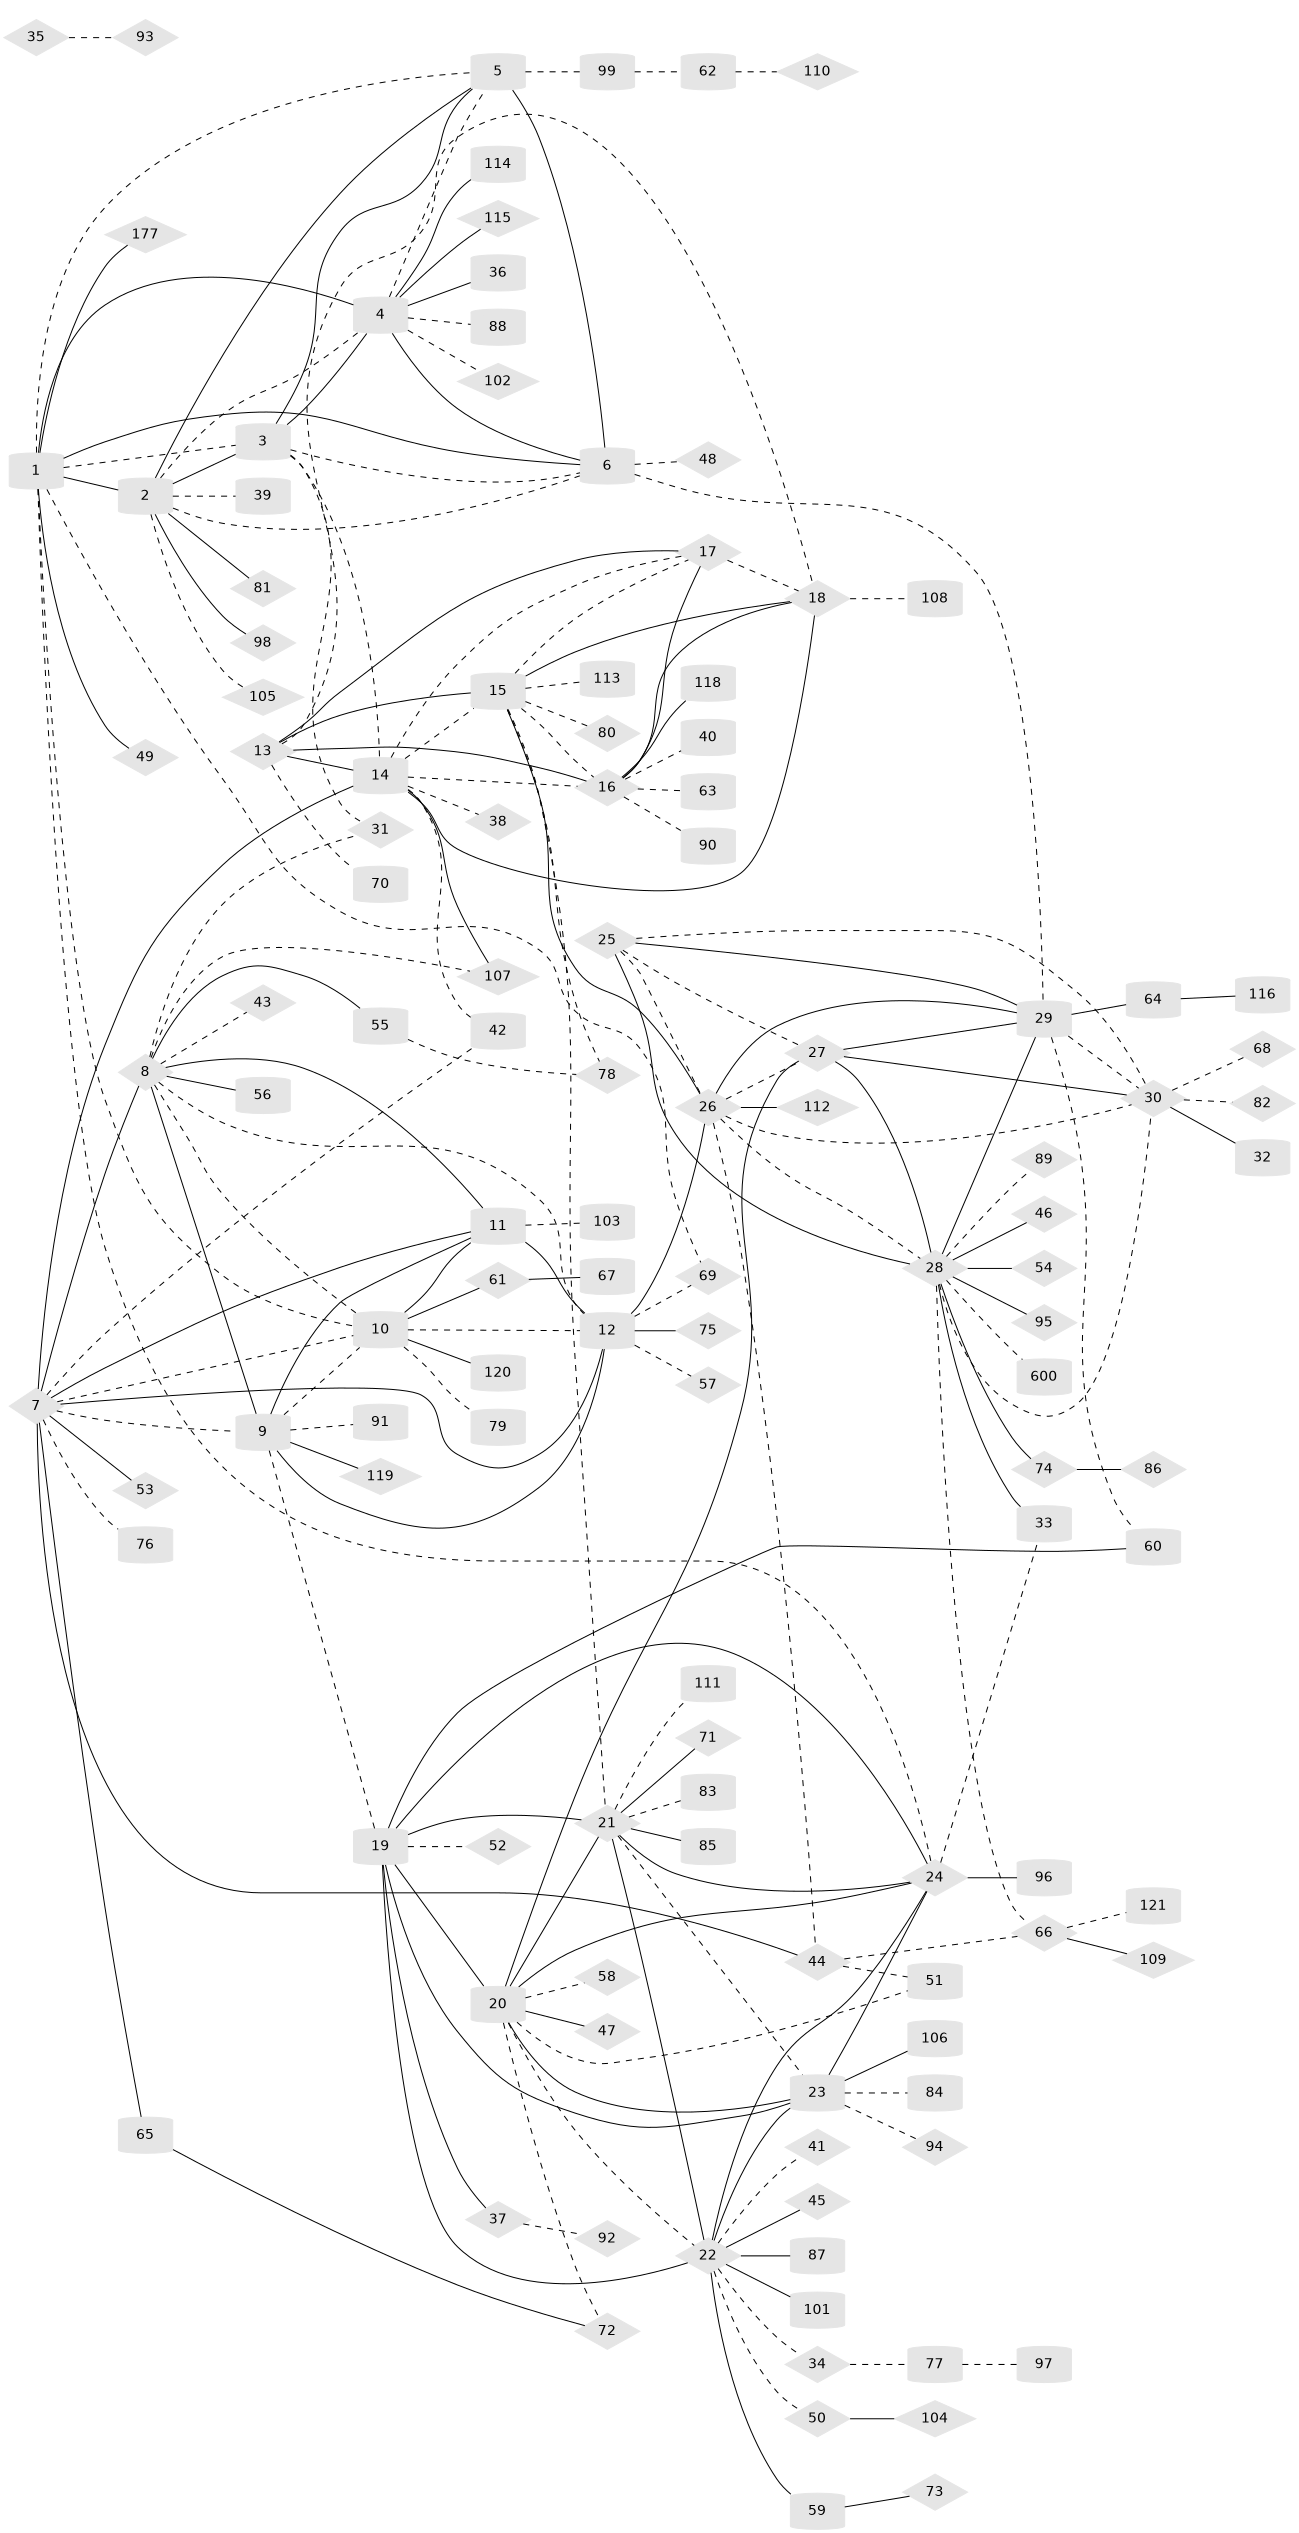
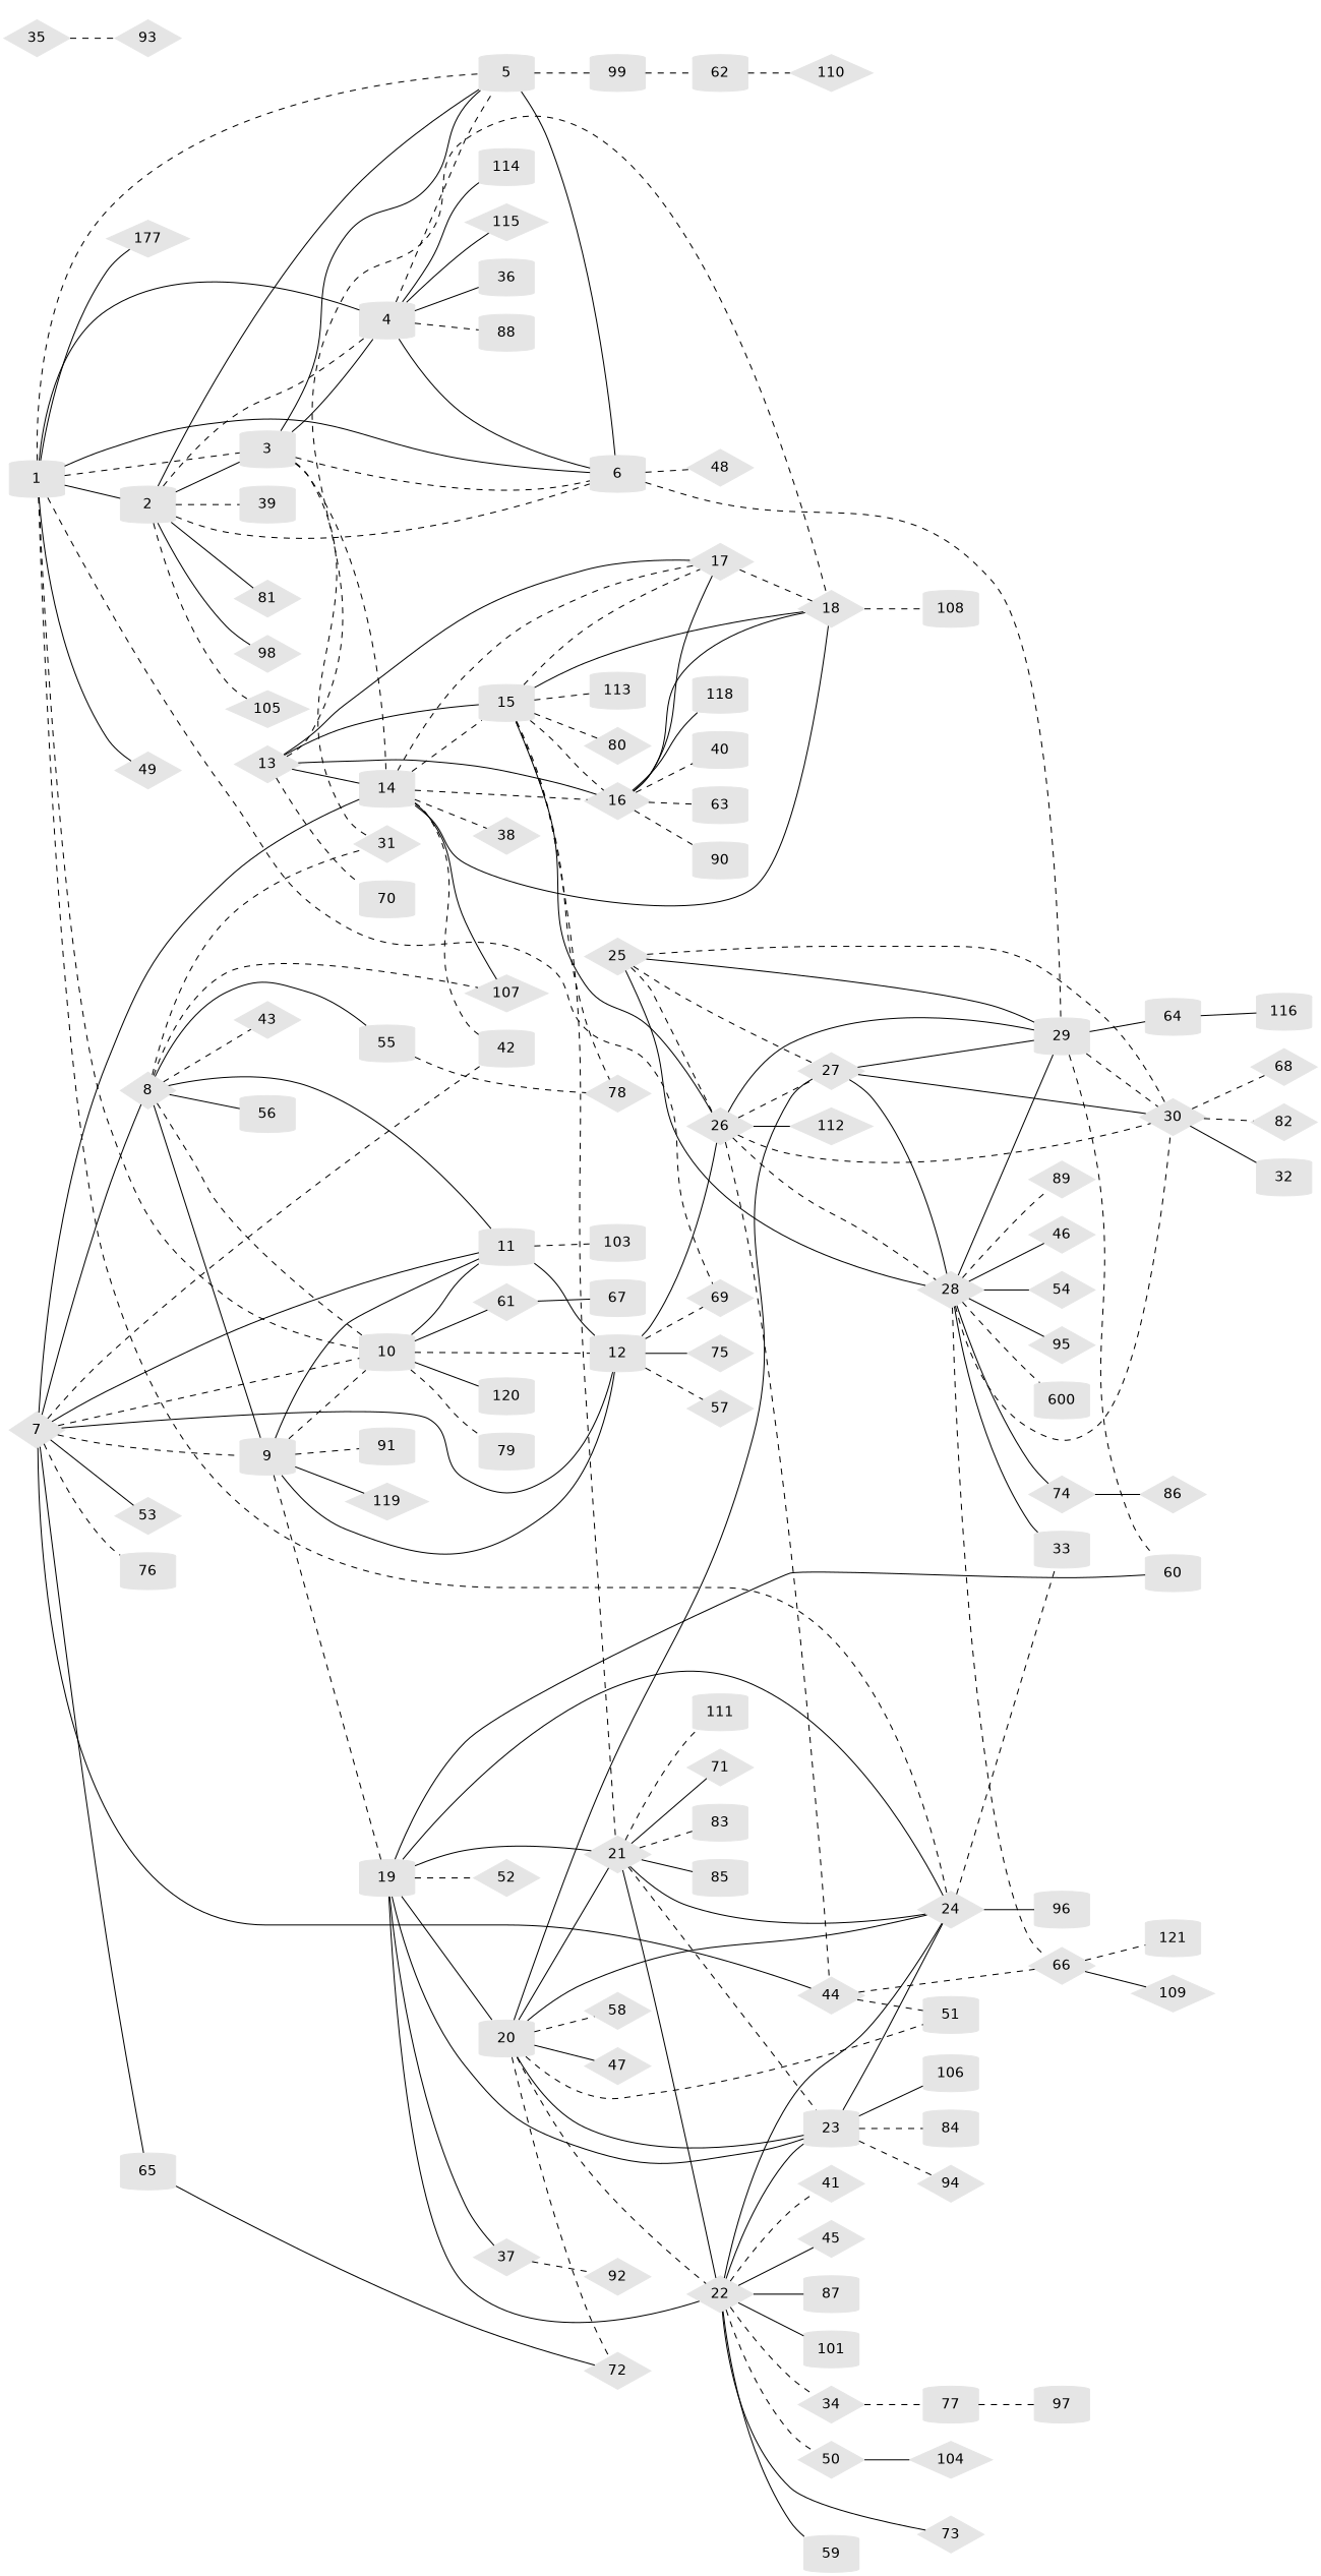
  graph {
    fontname="DejaVu Sans"
    rankdir=LR
    node [color=gray90 fontname="DejaVu Sans" shape=diamond style=filled]
    edge [fontname="DejaVu Sans" style=solid]
    1 [shape=cylinder]
    2 [shape=cylinder]
    3 [shape=cylinder]
    4 [shape=cylinder]
    5 [shape=cylinder]
    6 [shape=cylinder]
    10 [shape=cylinder]
    24
    49
    69
    n11 [label=177]
    39 [shape=cylinder]
    81
    98
    105
    14 [shape=cylinder]
    31
    36 [shape=cylinder]
    88 [shape=cylinder]
-   102
    114 [shape=cylinder]
    115
    99 [shape=cylinder]
    29 [shape=cylinder]
    48
    11 [shape=cylinder]
    12 [shape=cylinder]
    61
    79 [shape=cylinder]
    120 [shape=cylinder]
    33 [shape=cylinder]
    96 [shape=cylinder]
    42 [shape=cylinder]
    107
    15 [shape=cylinder]
    16
    17
    18
    38
    62 [shape=cylinder]
    110
    60 [shape=cylinder]
    30
    64 [shape=cylinder]
    7
    8
    9 [shape=cylinder]
    44
    53
    65 [shape=cylinder]
    76 [shape=cylinder]
    43
    55 [shape=cylinder]
    56 [shape=cylinder]
    19 [shape=cylinder]
    91 [shape=cylinder]
    119
    103 [shape=cylinder]
    26
    57
    75
    51 [shape=cylinder]
    66
    72
    78
    21
    20 [shape=cylinder]
    22
    23 [shape=cylinder]
    37
    52
    67 [shape=cylinder]
    27
    28
    112
    13
    70 [shape=cylinder]
    80
    113 [shape=cylinder]
    40 [shape=cylinder]
    63 [shape=cylinder]
    90 [shape=cylinder]
    118 [shape=cylinder]
    108 [shape=cylinder]
    35
    93
    71
    83 [shape=cylinder]
    85 [shape=cylinder]
    111 [shape=cylinder]
    47
    58
    34
    41
    45
    50
    59 [shape=cylinder]
    73
    87 [shape=cylinder]
    101 [shape=cylinder]
    84 [shape=cylinder]
    94
    106 [shape=cylinder]
    92
    77 [shape=cylinder]
    104
    25
    46
    54
    74
    89
    95
    n113 [label=600 shape=cylinder]
    32 [shape=cylinder]
    68
    82
    109
    121 [shape=cylinder]
    86
    116 [shape=cylinder]
    97 [shape=cylinder]
    1 -- 2
    1 -- 3 [style=dashed]
    1 -- 4
    1 -- 5 [style=dashed]
    1 -- 6
    1 -- 10 [style=dashed]
    1 -- 24 [style=dashed]
    1 -- 49
    1 -- 69 [style=dashed]
    1 -- n11
    2 -- 3
    2 -- 4 [style=dashed]
    2 -- 5
    2 -- 6 [style=dashed]
    2 -- 39 [style=dashed]
    2 -- 81
    2 -- 98
    2 -- 105 [style=dashed]
    3 -- 4
    3 -- 5
    3 -- 6 [style=dashed]
    3 -- 14 [style=dashed]
    3 -- 31 [style=dashed]
    4 -- 5 [style=dashed]
    4 -- 6
    4 -- 36
    4 -- 88 [style=dashed]
-   4 -- 102 [style=dashed]
    4 -- 114
    4 -- 115
    5 -- 6
    5 -- 99 [style=dashed]
    6 -- 29 [style=dashed]
    6 -- 48 [style=dashed]
    10 -- 11
    10 -- 12 [style=dashed]
    10 -- 61
    10 -- 79 [style=dashed]
    10 -- 120
    24 -- 33 [style=dashed]
    24 -- 96
    14 -- 42 [style=dashed]
    14 -- 107
    14 -- 15 [style=dashed]
    14 -- 16 [style=dashed]
    14 -- 17 [style=dashed]
    14 -- 18
    14 -- 38 [style=dashed]
    99 -- 62 [style=dashed]
    29 -- 60 [style=dashed]
    29 -- 30 [style=dashed]
    29 -- 64
    11 -- 12
    11 -- 103 [style=dashed]
    12 -- 69 [style=dashed]
    12 -- 26
    12 -- 57 [style=dashed]
    12 -- 75
    61 -- 67
    15 -- 16 [style=dashed]
    15 -- 17 [style=dashed]
    15 -- 18
    15 -- 26
    15 -- 78 [style=dashed]
    15 -- 21 [style=dashed]
    15 -- 80 [style=dashed]
    15 -- 113 [style=dashed]
    16 -- 17
    16 -- 18
    16 -- 40 [style=dashed]
    16 -- 63 [style=dashed]
    16 -- 90 [style=dashed]
    16 -- 118
    17 -- 18 [style=dashed]
    18 -- 108 [style=dashed]
    62 -- 110 [style=dashed]
    30 -- 32
    30 -- 68 [style=dashed]
    30 -- 82 [style=dashed]
    64 -- 116
    7 -- 10 [style=dashed]
    7 -- 14
    7 -- 11
    7 -- 12
    7 -- 42 [style=dashed]
    7 -- 8
    7 -- 9 [style=dashed]
    7 -- 44
    7 -- 53
    7 -- 65
    7 -- 76 [style=dashed]
    8 -- 10 [style=dashed]
    8 -- 31 [style=dashed]
    8 -- 11
-   8 -- 12 [style=dashed]
    8 -- 107 [style=dashed]
    8 -- 9
    8 -- 43 [style=dashed]
    8 -- 55
    8 -- 56
    9 -- 10 [style=dashed]
    9 -- 11
    9 -- 12
    9 -- 19 [style=dashed]
    9 -- 91 [style=dashed]
    9 -- 119
    44 -- 51 [style=dashed]
    44 -- 66 [style=dashed]
    65 -- 72
    55 -- 78 [style=dashed]
    19 -- 24
    19 -- 60
    19 -- 21
    19 -- 20
    19 -- 22
    19 -- 23
    19 -- 37
    19 -- 52 [style=dashed]
    26 -- 29
    26 -- 30 [style=dashed]
    26 -- 44 [style=dashed]
    26 -- 27 [style=dashed]
    26 -- 28 [style=dashed]
    26 -- 112
    66 -- 109
    66 -- 121 [style=dashed]
    21 -- 24
    21 -- 22
    21 -- 23 [style=dashed]
    21 -- 71
    21 -- 83 [style=dashed]
    21 -- 85
    21 -- 111 [style=dashed]
    20 -- 24
    20 -- 51 [style=dashed]
    20 -- 72 [style=dashed]
    20 -- 21
    20 -- 22 [style=dashed]
    20 -- 23
    20 -- 27
    20 -- 47
    20 -- 58 [style=dashed]
    22 -- 24
    22 -- 23
    22 -- 34 [style=dashed]
    22 -- 41 [style=dashed]
    22 -- 45
    22 -- 50 [style=dashed]
    22 -- 59
-   59 -- 73
+   22 -- 73
    22 -- 87
    22 -- 101
    23 -- 24
    23 -- 84 [style=dashed]
    23 -- 94 [style=dashed]
    23 -- 106
    37 -- 92 [style=dashed]
    27 -- 29
    27 -- 30
    27 -- 28
    28 -- 29
    28 -- 33
    28 -- 30 [style=dashed]
    28 -- 66 [style=dashed]
    28 -- 46
    28 -- 54
    28 -- 74
    28 -- 89 [style=dashed]
    28 -- 95
    28 -- n113 [style=dashed]
    13 -- 14
    13 -- 15
    13 -- 16
    13 -- 17
    13 -- 18 [style=dashed]
    13 -- 70 [style=dashed]
    35 -- 93 [style=dashed]
    34 -- 77 [style=dashed]
    50 -- 104
    77 -- 97 [style=dashed]
    25 -- 29
    25 -- 30 [style=dashed]
    25 -- 26 [style=dashed]
    25 -- 27 [style=dashed]
    25 -- 28
    74 -- 86
  }
